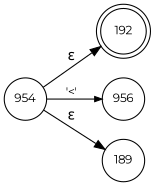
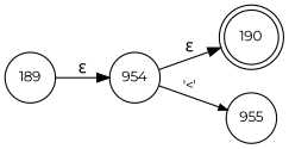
  digraph {
    fontname=Montserrat
    rankdir=LR
    node [fixedsize=true fontname=Montserrat fontsize=11 shape=circle peripheries=1]
    edge [fontname=Montserrat]
-   n1 [label=192 shape=doublecircle width=.6 peripheries=""]
+   n1 [label=190 shape=doublecircle width=.6 peripheries=""]
    n2 [label=954 width=.55]
-   n3 [label=956 width=.55]
+   n3 [label=955 width=.55]
    n4 [label=189 width=.55]
    n2 -> n1 [label="&epsilon;"]
    n2 -> n3 [arrowhead=normal arrowsize=.7 fontsize=11 label="'<'"]
-   n2 -> n4 [label="&epsilon;"]
+   n4 -> n2 [label="&epsilon;"]
  }
